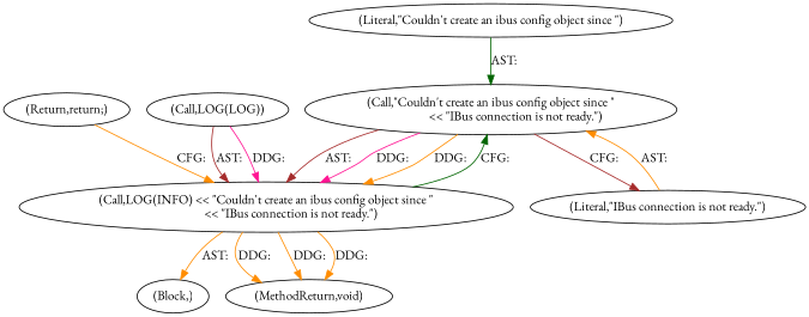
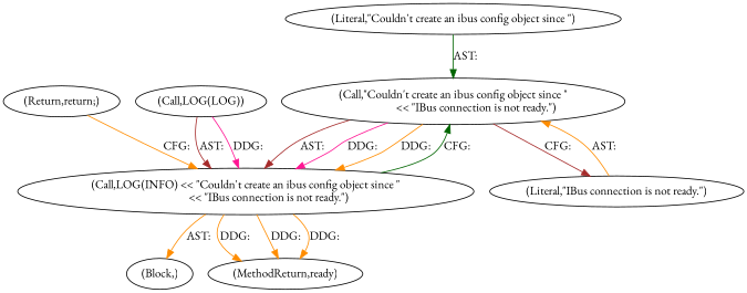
  digraph {
    fontname="EB Garamond"
    node [fontname="EB Garamond"]
    edge [color=darkorange fontname="EB Garamond"]
    n1 [label="(Call,\"Couldn't create an ibus config object since \"\n                  << \"IBus connection is not ready.\")"]
    n2 [label="(Call,LOG(INFO) << \"Couldn't create an ibus config object since \"\n                  << \"IBus connection is not ready.\")"]
    n3 [label="(Literal,\"IBus connection is not ready.\")"]
    n4 [label="(Block,)"]
-   n5 [label="(MethodReturn,void)"]
+   n5 [label="(MethodReturn,ready)"]
    n6 [label="(Literal,\"Couldn't create an ibus config object since \")"]
    n7 [label="(Return,return;)"]
    n8 [label="(Call,LOG(LOG))"]
    n1 -> n2 [color=brown label="AST: "]
    n1 -> n2 [color=deeppink label="DDG: "]
    n1 -> n2 [label="DDG: "]
    n1 -> n3 [color=brown label="CFG: "]
    n2 -> n1 [color=darkgreen label="CFG: "]
    n2 -> n4 [label="AST: "]
    n2 -> n5 [label="DDG: "]
    n2 -> n5 [label="DDG: "]
    n2 -> n5 [label="DDG: "]
    n3 -> n1 [label="AST: "]
    n6 -> n1 [color=darkgreen label="AST: "]
    n7 -> n2 [label="CFG: "]
    n8 -> n2 [color=brown label="AST: "]
    n8 -> n2 [color=deeppink label="DDG: "]
  }
